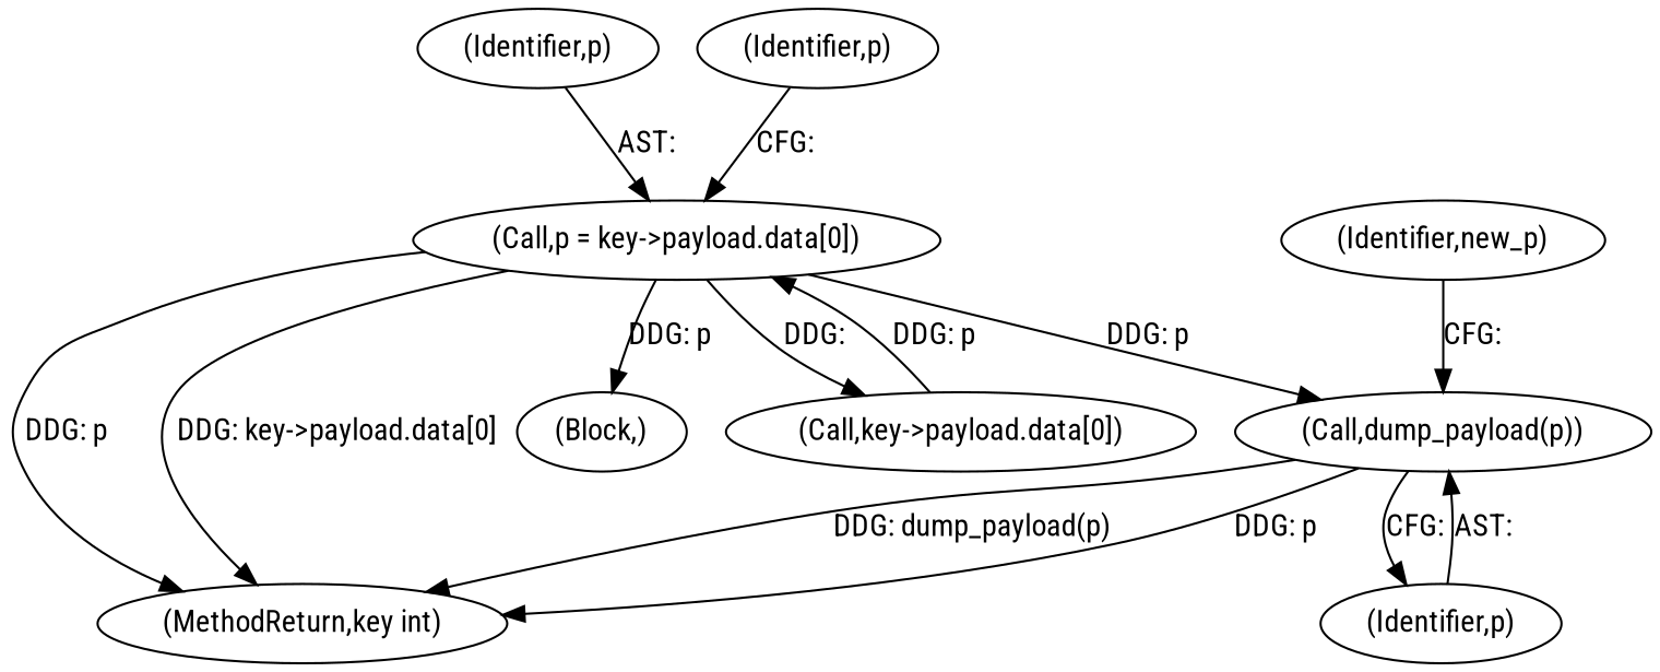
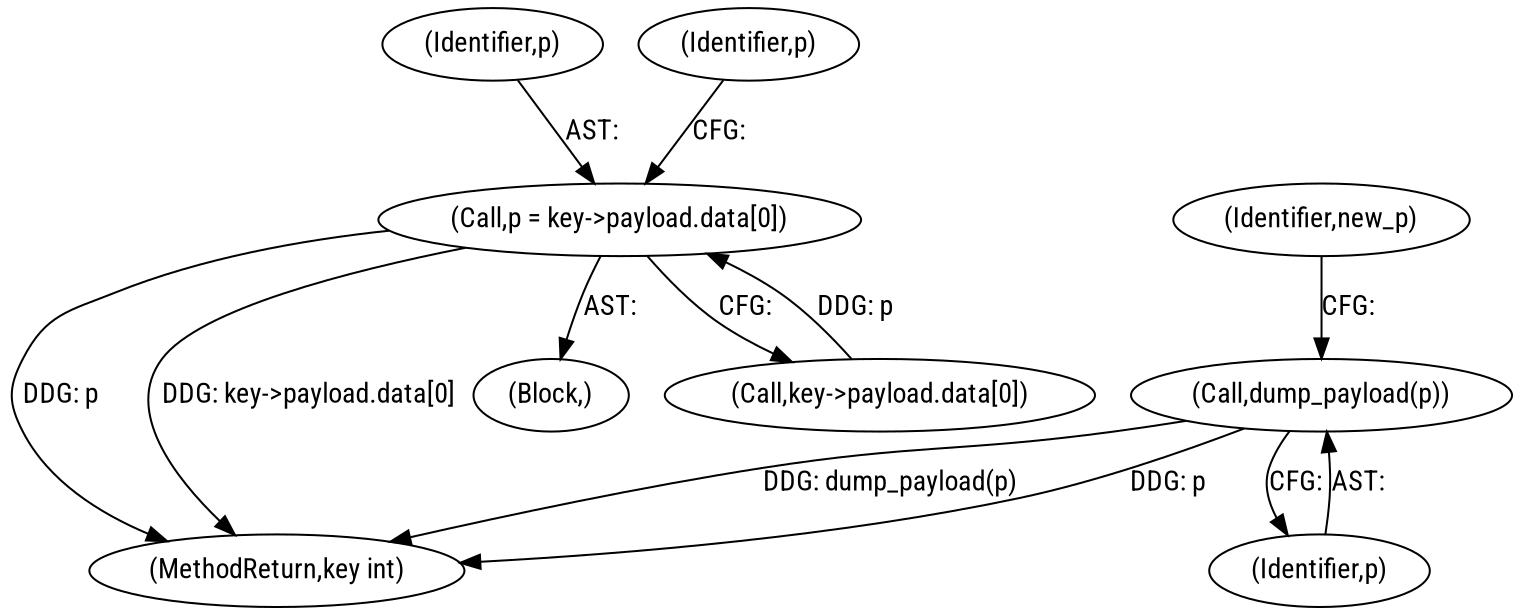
  digraph {
    fontname="Roboto Condensed"
    node [fontname="Roboto Condensed"]
    edge [fontname="Roboto Condensed"]
    n1 [label="(Call,dump_payload(p))"]
    n2 [label="(MethodReturn,key int)"]
    n3 [label="(Identifier,p)"]
    n4 [label="(Block,)"]
    n5 [label="(Call,p = key->payload.data[0])"]
    n6 [label="(Call,key->payload.data[0])"]
    n7 [label="(Identifier,p)"]
    n8 [label="(Identifier,new_p)"]
    n9 [label="(Identifier,p)"]
    n1 -> n2 [label="DDG: dump_payload(p)"]
    n1 -> n2 [label="DDG: p"]
    n1 -> n3 [label="CFG: "]
    n3 -> n1 [label="AST: "]
-   n5 -> n1 [label="DDG: p"]
    n5 -> n2 [label="DDG: p"]
    n5 -> n2 [label="DDG: key->payload.data[0]"]
-   n5 -> n4 [label="DDG: p"]
-   n5 -> n6 [label="DDG: "]
+   n5 -> n4 [label="AST: "]
+   n5 -> n6 [label="CFG: "]
    n6 -> n5 [label="DDG: p"]
    n7 -> n5 [label="AST: "]
    n8 -> n1 [label="CFG: "]
    n9 -> n5 [label="CFG: "]
  }
